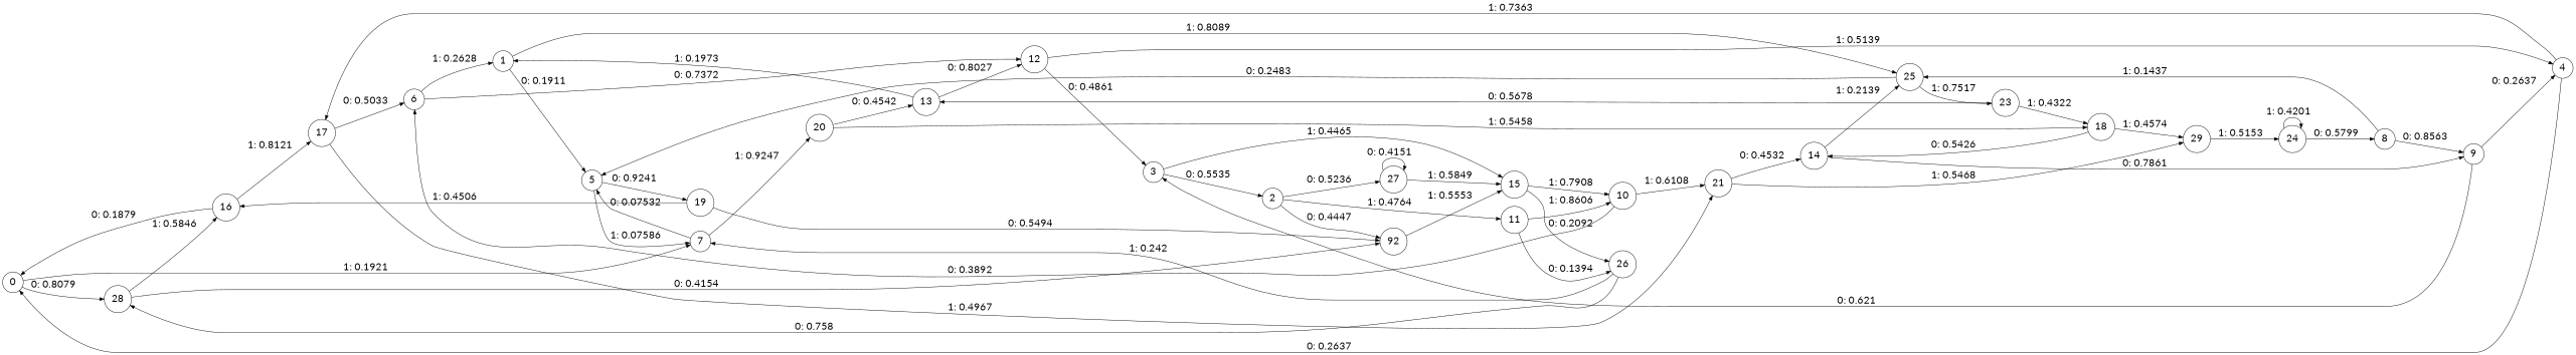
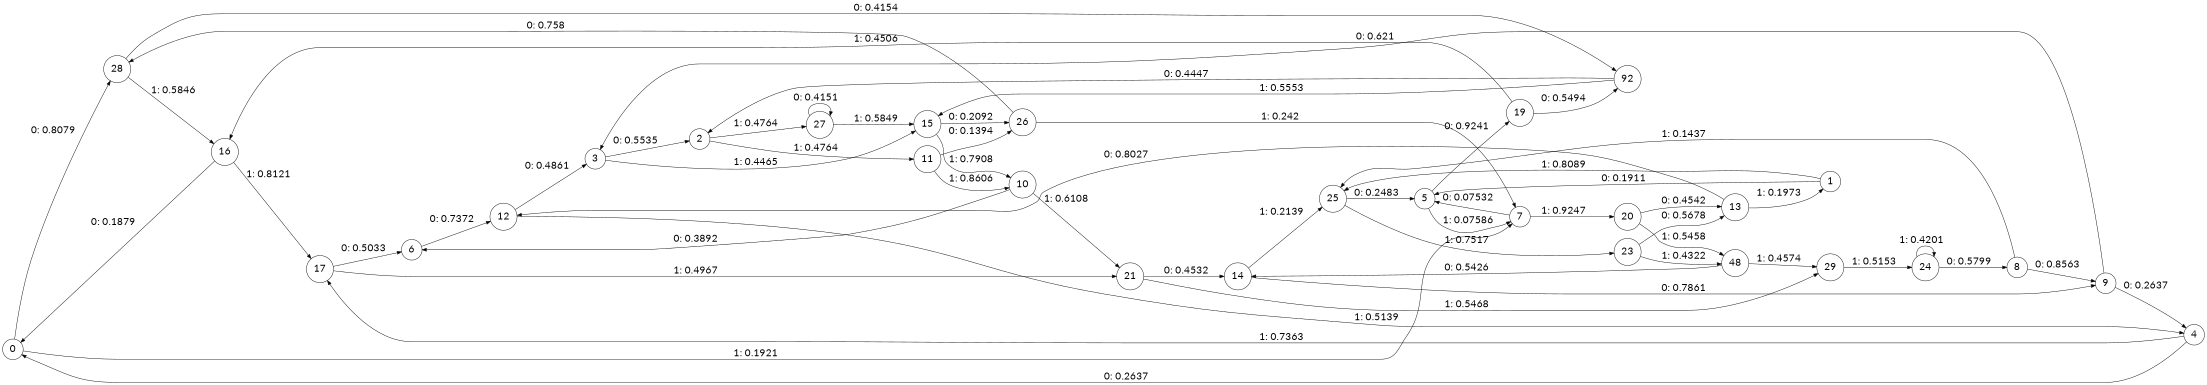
  digraph {
    fontname=Lato
    rankdir=LR
    node [fontname=Lato fontsize=24 shape=circle]
    edge [fontname=Lato fontsize=24]
    0
    28
    7
    16
    n5 [label=92]
    5
    20
    17
    2
    15
    19
    13
-   18
+   18 [label=48]
    1
    25
    23
    12
    14
    29
    27
    11
    10
    26
    6
    21
    3
    4
    8
    9
    24
    0 -> 28 [label="0: 0.8079   "]
    0 -> 7 [label="1: 0.1921   "]
    28 -> 16 [label="1: 0.5846   "]
    28 -> n5 [label="0: 0.4154   "]
    7 -> 5 [label="0: 0.07532  "]
    7 -> 20 [label="1: 0.9247   "]
    16 -> 0 [label="0: 0.1879   "]
    16 -> 17 [label="1: 0.8121   "]
-   2 -> n5 [label="0: 0.4447   "]
+   n5 -> 2 [label="0: 0.4447   "]
    n5 -> 15 [label="1: 0.5553   "]
    5 -> 7 [label="1: 0.07586  "]
    5 -> 19 [label="0: 0.9241   "]
    20 -> 13 [label="0: 0.4542   "]
    20 -> 18 [label="1: 0.5458   "]
    17 -> 6 [label="0: 0.5033   "]
    17 -> 21 [label="1: 0.4967   "]
-   2 -> 27 [label="0: 0.5236   "]
+   2 -> 27 [label="1: 0.4764   "]
    2 -> 11 [label="1: 0.4764   "]
    15 -> 10 [label="1: 0.7908   "]
    15 -> 26 [label="0: 0.2092   "]
    19 -> 16 [label="1: 0.4506   "]
    19 -> n5 [label="0: 0.5494   "]
    13 -> 1 [label="1: 0.1973   "]
    13 -> 12 [label="0: 0.8027   "]
    18 -> 14 [label="0: 0.5426   "]
    18 -> 29 [label="1: 0.4574   "]
    1 -> 5 [label="0: 0.1911   "]
    1 -> 25 [label="1: 0.8089   "]
    25 -> 5 [label="0: 0.2483   "]
    25 -> 23 [label="1: 0.7517   "]
    23 -> 13 [label="0: 0.5678   "]
    23 -> 18 [label="1: 0.4322   "]
    12 -> 3 [label="0: 0.4861   "]
    12 -> 4 [label="1: 0.5139   "]
    14 -> 25 [label="1: 0.2139   "]
    14 -> 9 [label="0: 0.7861   "]
    29 -> 24 [label="1: 0.5153   "]
    27 -> 15 [label="1: 0.5849   "]
    27 -> 27 [label="0: 0.4151   "]
    11 -> 10 [label="1: 0.8606   "]
    11 -> 26 [label="0: 0.1394   "]
    10 -> 6 [label="0: 0.3892   "]
    10 -> 21 [label="1: 0.6108   "]
    26 -> 28 [label="0: 0.758    "]
    26 -> 7 [label="1: 0.242    "]
-   6 -> 1 [label="1: 0.2628   "]
    6 -> 12 [label="0: 0.7372   "]
    21 -> 14 [label="0: 0.4532   "]
    21 -> 29 [label="1: 0.5468   "]
    3 -> 2 [label="0: 0.5535   "]
    3 -> 15 [label="1: 0.4465   "]
    4 -> 0 [label="0: 0.2637   "]
    4 -> 17 [label="1: 0.7363   "]
    8 -> 25 [label="1: 0.1437   "]
    8 -> 9 [label="0: 0.8563   "]
    9 -> 3 [label="0: 0.621    "]
    9 -> 4 [label="0: 0.2637   "]
    24 -> 8 [label="0: 0.5799   "]
    24 -> 24 [label="1: 0.4201   "]
  }
